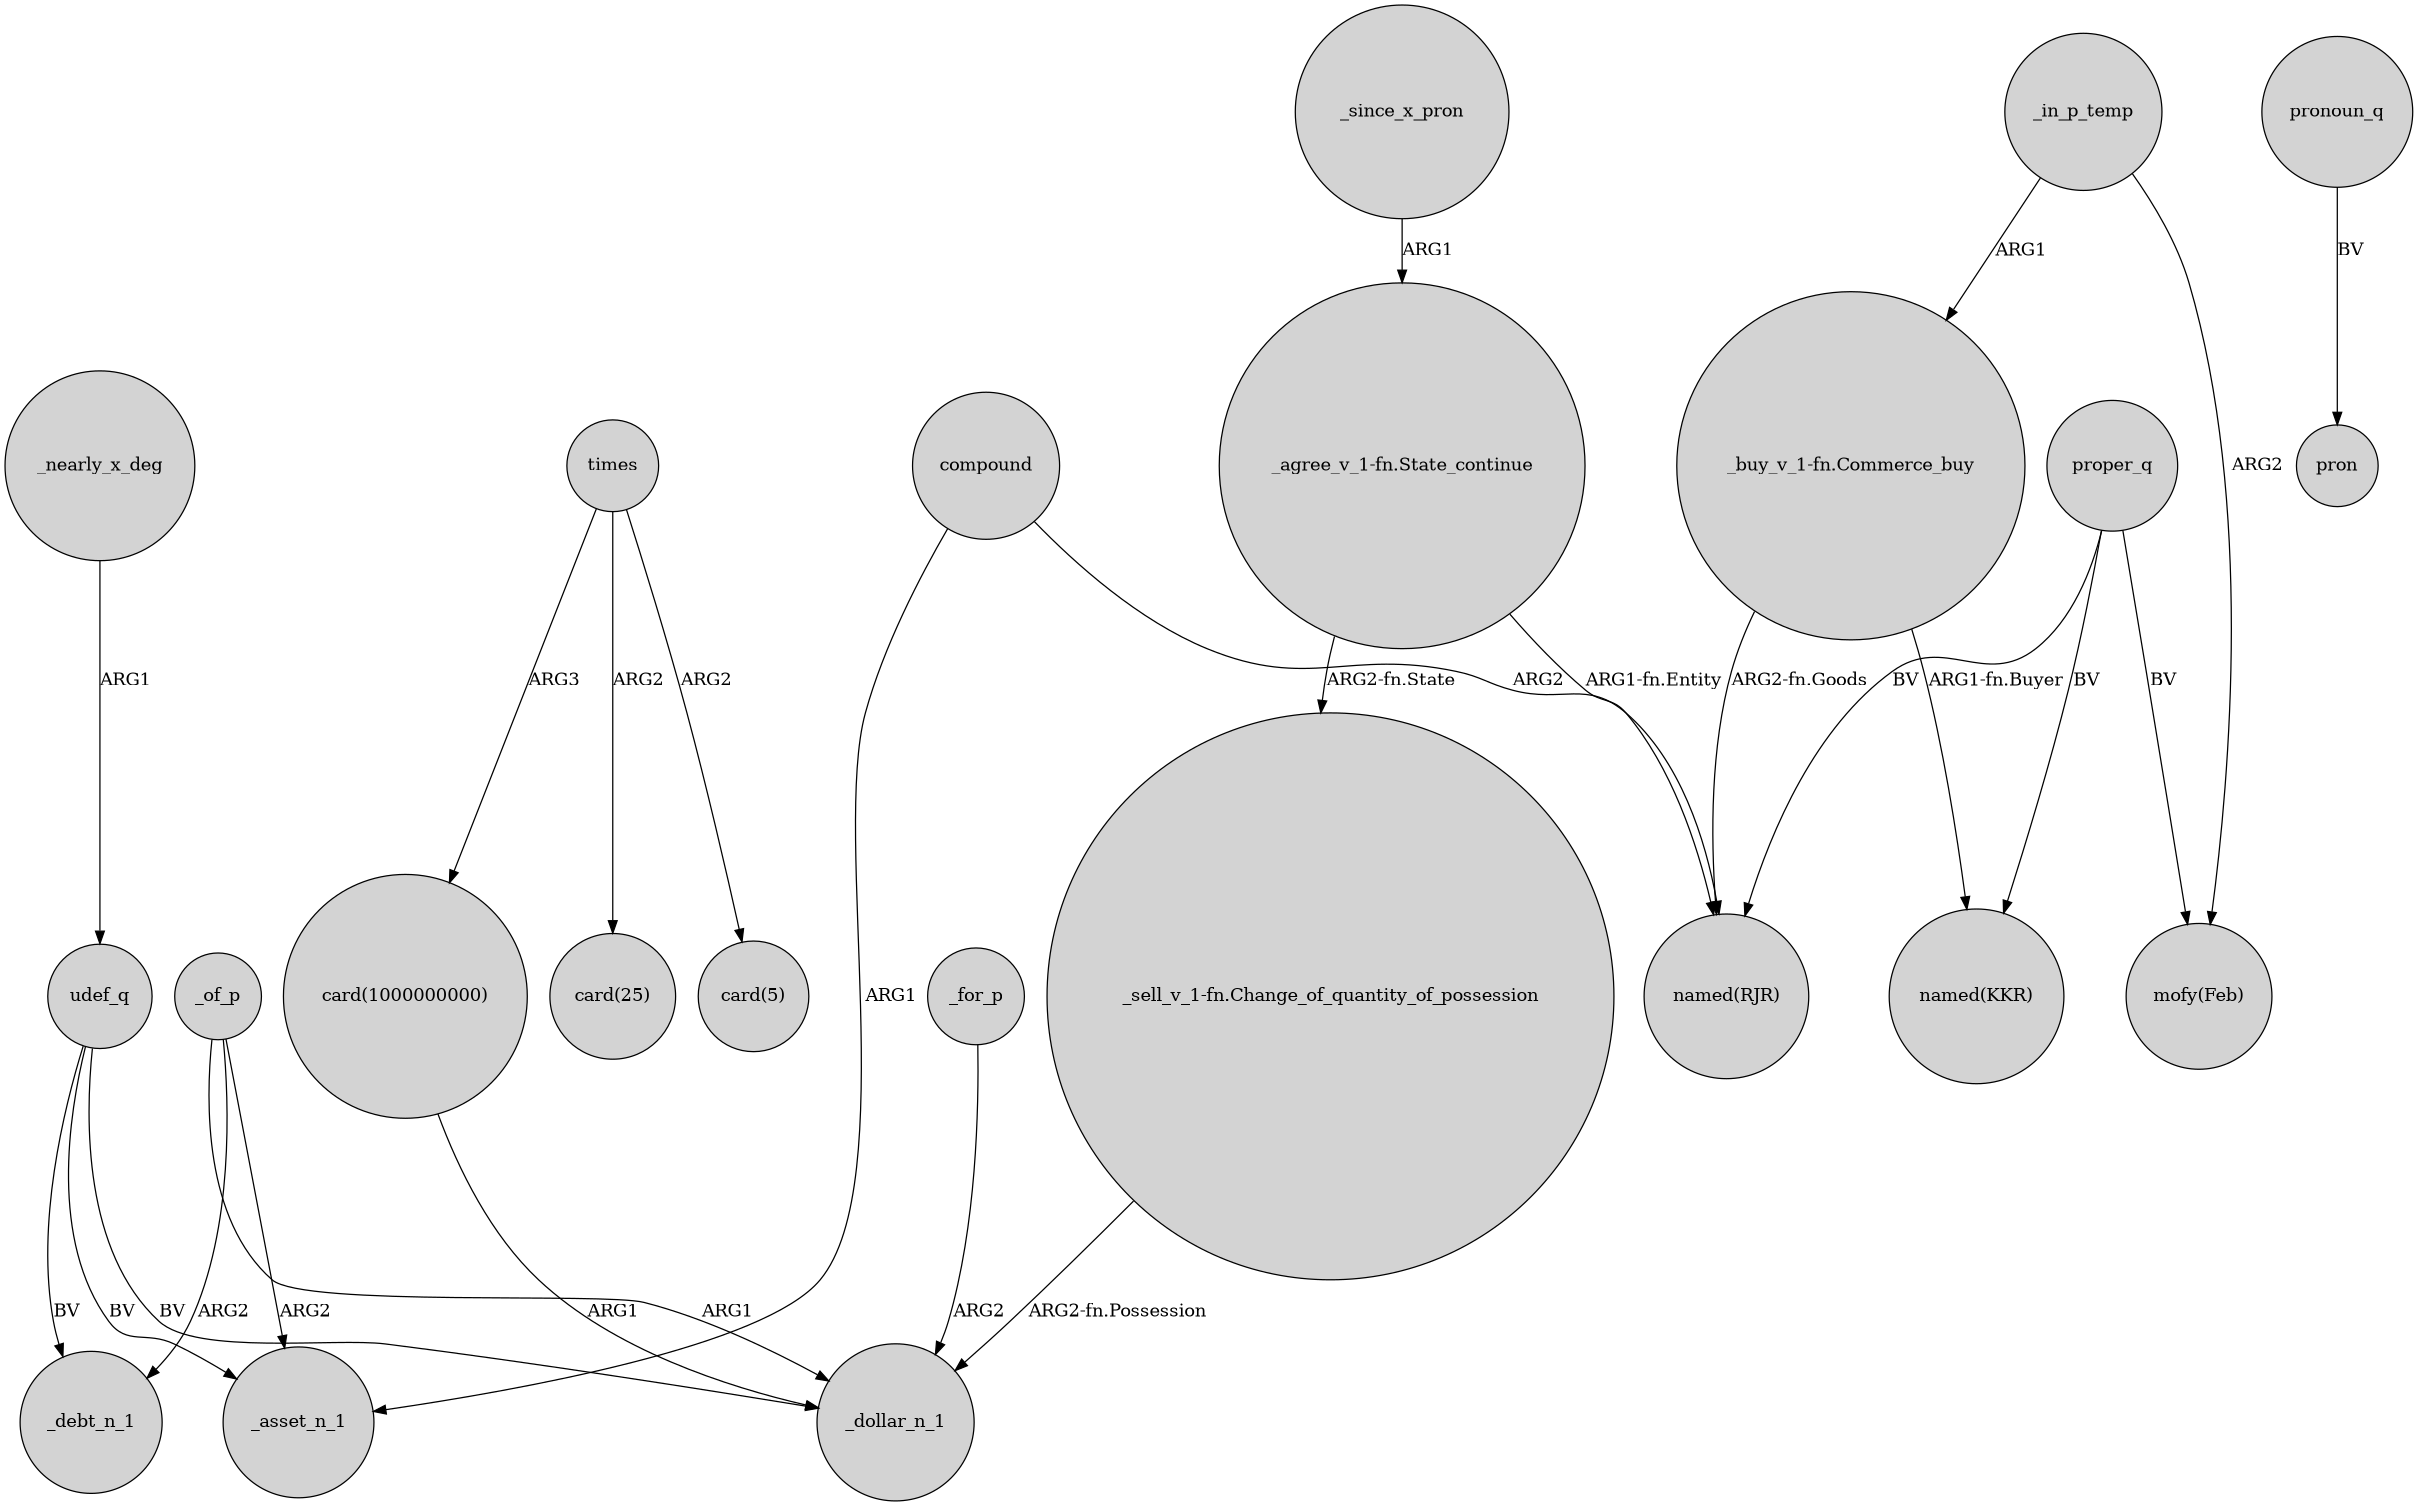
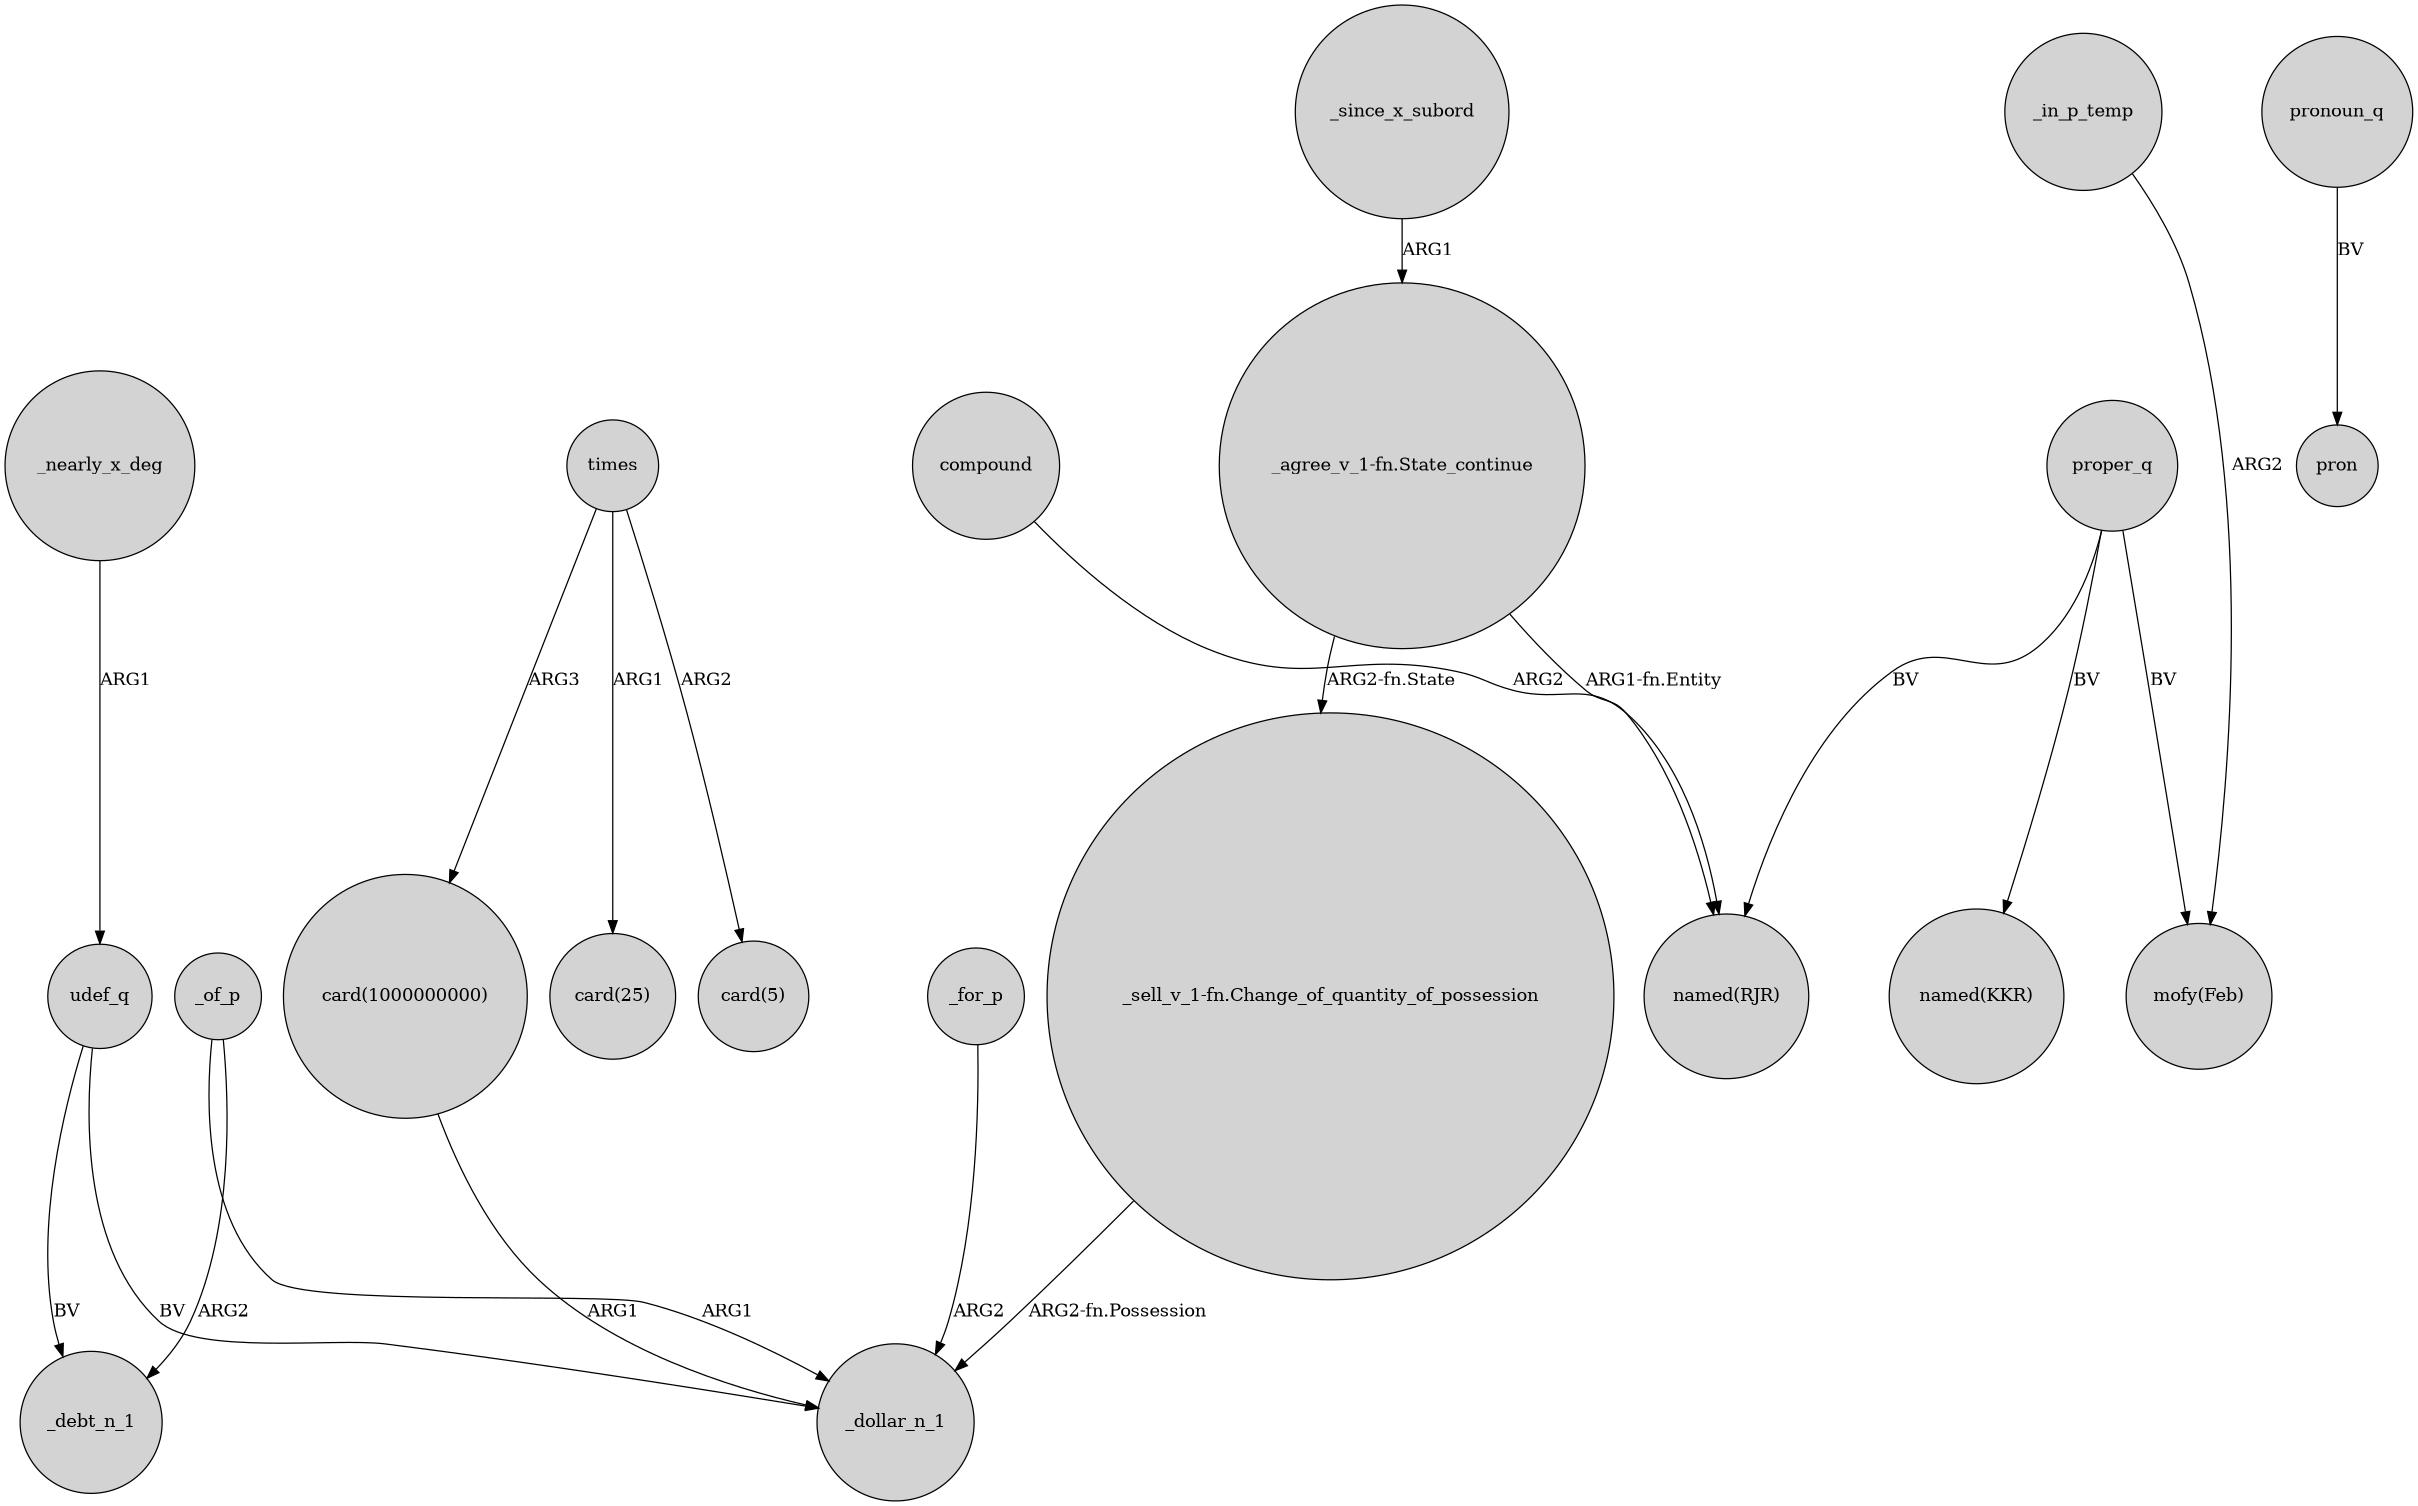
  digraph {
    node [shape=circle style=filled]
    _of_p
    _dollar_n_1
    _debt_n_1
-   _asset_n_1
    "card(1000000000)"
    proper_q
    "named(RJR)"
    "mofy(Feb)"
    "named(KKR)"
    times
    "card(25)"
    "card(5)"
-   "_buy_v_1-fn.Commerce_buy"
    udef_q
    compound
    pronoun_q
    pron
    _for_p
    _in_p_temp
    "_sell_v_1-fn.Change_of_quantity_of_possession"
    "_agree_v_1-fn.State_continue"
-   _since_x_subord [label=_since_x_pron]
+   _since_x_subord
    _nearly_x_deg
    _of_p -> _dollar_n_1 [label=ARG1]
    _of_p -> _debt_n_1 [label=ARG2]
-   _of_p -> _asset_n_1 [label=ARG2]
    "card(1000000000)" -> _dollar_n_1 [label=ARG1]
    proper_q -> "named(RJR)" [label=BV]
    proper_q -> "mofy(Feb)" [label=BV]
    proper_q -> "named(KKR)" [label=BV]
    times -> "card(1000000000)" [label=ARG3]
-   times -> "card(25)" [label=ARG2]
+   times -> "card(25)" [label=ARG1]
    times -> "card(5)" [label=ARG2]
-   "_buy_v_1-fn.Commerce_buy" -> "named(RJR)" [label="ARG2-fn.Goods"]
-   "_buy_v_1-fn.Commerce_buy" -> "named(KKR)" [label="ARG1-fn.Buyer"]
    udef_q -> _dollar_n_1 [label=BV]
    udef_q -> _debt_n_1 [label=BV]
-   udef_q -> _asset_n_1 [label=BV]
-   compound -> _asset_n_1 [label=ARG1]
    compound -> "named(RJR)" [label=ARG2]
    pronoun_q -> pron [label=BV]
    _for_p -> _dollar_n_1 [label=ARG2]
    _in_p_temp -> "mofy(Feb)" [label=ARG2]
-   _in_p_temp -> "_buy_v_1-fn.Commerce_buy" [label=ARG1]
    "_sell_v_1-fn.Change_of_quantity_of_possession" -> _dollar_n_1 [label="ARG2-fn.Possession"]
    "_agree_v_1-fn.State_continue" -> "named(RJR)" [label="ARG1-fn.Entity"]
    "_agree_v_1-fn.State_continue" -> "_sell_v_1-fn.Change_of_quantity_of_possession" [label="ARG2-fn.State"]
    _since_x_subord -> "_agree_v_1-fn.State_continue" [label=ARG1]
    _nearly_x_deg -> udef_q [label=ARG1]
  }
